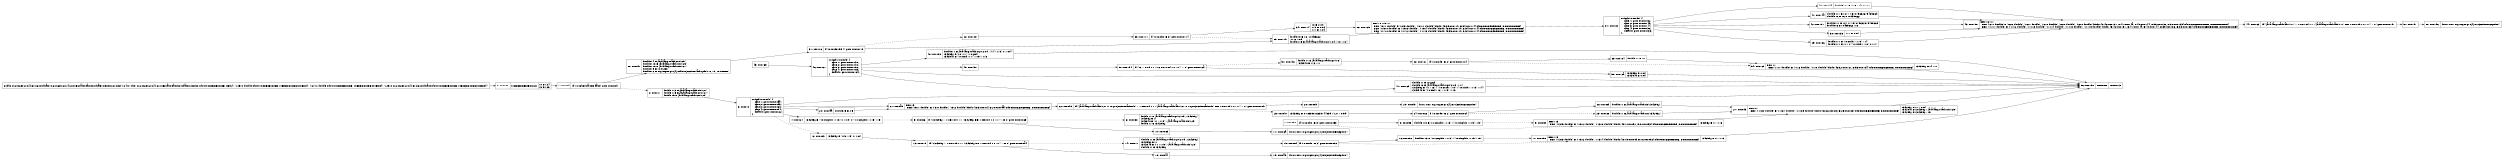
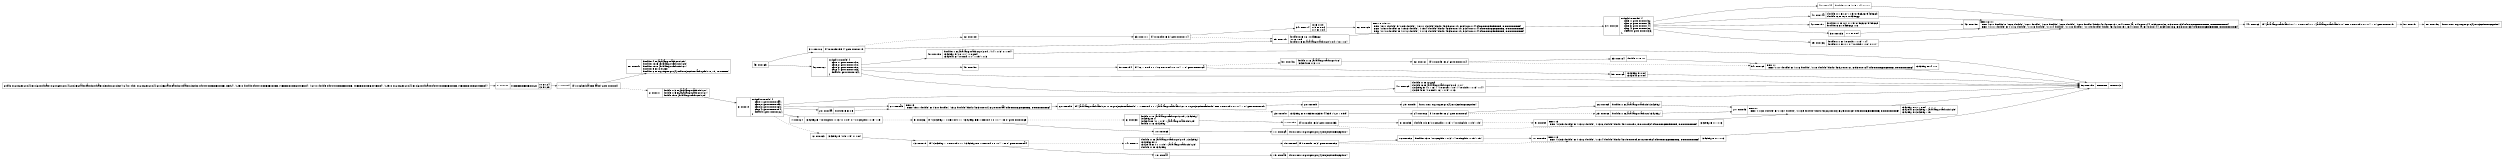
  digraph {
    rankdir=LR
    node [shape=record]
    n1 [label="{0\:\ 0x0000|MTH_ENTER_BLOCK\l|r0 = r24\lr3 = r29\l}"]
    n2 [label="{1\:\ 0x000f|if (r0.spherical == false) goto L_0x00f1\l}"]
    n3 [label="{2\:\ 0x0011|double r13 = java.lang.Math.sin(r27)\ldouble r15 = java.lang.Math.cos(r27)\ldouble r5 = java.lang.Math.cos(r25)\l}"]
    n4 [label="{30\:\ 0x00f1|double r4 = java.lang.Math.cos(r25)\ldouble r13 = java.lang.Math.sin(r25)\ldouble r18 = java.lang.Math.sin(r27)\ldouble r9 = r0.f423e\ldouble r6 = org.osgeo.proj4j.util.ProjectionMath.qsfn(r18, r9, r0.one_es)\l}"]
    n5 [label="{3\:\ 0x001f|switch(r0.mode) \{\l    case 1: goto L_0x00aa;\l    case 2: goto L_0x00ab;\l    case 3: goto L_0x006b;\l    case 4: goto L_0x0094;\l    default: goto L_0x0022;\l\}\l}"]
    n6 [label="{31\:\ 0x010c|if (r0.mode == 4) goto L_0x011b\l}"]
    n7 [label="{4\:\ 0x0024|r3.f295y = ((r0.sinphi0 * r13) + 1.0d) + ((r0.cosphi0 * r15) * r5)\l}"]
    n8 [label="{12\:\ 0x006b|r3.f295y = (r15 * r5) + 1.0d\l}"]
    n9 [label="{20\:\ 0x00aa|double r5 = \-r5\l}"]
    n10 [label="{21\:\ 0x00ab|PHI: r5 \l  PHI: (r5v1 double) = (r5v0 double), (r5v2 double) binds: [B:3:0x001f, B:20:0x00aa] A[DONT_GENERATE, DONT_INLINE]\l}"]
    n11 [label="{56\:\ 0x01d0|RETURN\l|return r3\l}"]
    n12 [label="{5\:\ 0x0036|if ((r3.f295y \> 1.0E\-10d ? 1 : (r3.f295y == 1.0E\-10d ? 0 : \-1)) \<= 0) goto L_0x0065\l}"]
    n13 [label="{13\:\ 0x0075|if ((r3.f295y \> 1.0E\-10d ? 1 : (r3.f295y == 1.0E\-10d ? 0 : \-1)) \<= 0) goto L_0x00a4\l}"]
    n14 [label="{22\:\ 0x00b5|if ((java.lang.Math.abs(r27 + r0.projectionLatitude) \> 1.0E\-10d ? 1 : (java.lang.Math.abs(r27 + r0.projectionLatitude) == 1.0E\-10d ? 0 : \-1)) \< 0) goto L_0x00eb\l}"]
    n15 [label="{6\:\ 0x0038|double r1 = java.lang.Math.sqrt(2.0d \/ r3.f295y)\lr3.f295y = r1\lr3.f294x = (r1 * r15) * java.lang.Math.sin(r25)\ldouble r1 = r3.f295y\l}"]
    n16 [label="{10\:\ 0x0065}"]
    n17 [label="{7\:\ 0x0050|if (r0.mode != 3) goto L_0x0053\l}"]
    n18 [label="{11\:\ 0x006a|throw new org.osgeo.proj4j.ProjectionException()\l}"]
    n19 [label="{8\:\ 0x0053|double r13 = (r0.cosphi0 * r13) \- ((r0.sinphi0 * r15) * r5)\l}"]
    n20 [label="{9\:\ 0x005f|PHI: r13 \l  PHI: (r13v5 double) = (r13v2 double), (r13v6 double) binds: [B:7:0x0050, B:8:0x0053] A[DONT_GENERATE, DONT_INLINE]\l|r3.f295y = r1 * r13\l}"]
    n21 [label="{27\:\ 0x00d5|PHI: r1 \l  PHI: (r1v30 double) = (r1v37 double), (r1v39 double) binds: [B:26:0x00cf, B:25:0x00c8] A[DONT_GENERATE, DONT_INLINE]\l|r3.f295y = r1 * 2.0d\lr3.f294x = r3.f295y * java.lang.Math.sin(r25)\lr3.f295y = r3.f295y * r5\l}"]
    n22 [label="{14\:\ 0x0077|double r1 = java.lang.Math.sqrt(2.0d \/ r3.f295y)\lr3.f295y = r1\lr3.f294x = (r1 * r15) * java.lang.Math.sin(r25)\ldouble r1 = r3.f295y\l}"]
    n23 [label="{18\:\ 0x00a4}"]
    n24 [label="{15\:\ 0x008f|if (r0.mode != 3) goto L_0x0092\l}"]
    n25 [label="{19\:\ 0x00a9|throw new org.osgeo.proj4j.ProjectionException()\l}"]
    n26 [label="{16\:\ 0x0092|double r13 = (r0.cosphi0 * r13) \- ((r0.sinphi0 * r15) * r5)\l}"]
    n27 [label="{17\:\ 0x009e|PHI: r13 \l  PHI: (r13v3 double) = (r13v2 double), (r13v4 double) binds: [B:15:0x008f, B:16:0x0092] A[DONT_GENERATE, DONT_INLINE]\l|r3.f295y = r1 * r13\l}"]
    n28 [label="{23\:\ 0x00b7|r3.f295y = 0.7853981633974483d \- (r27 * 0.5d)\l}"]
    n29 [label="{28\:\ 0x00eb}"]
    n30 [label="{24\:\ 0x00c6|if (r0.mode != 2) goto L_0x00cf\l}"]
    n31 [label="{29\:\ 0x00f0|throw new org.osgeo.proj4j.ProjectionException()\l}"]
    n32 [label="{25\:\ 0x00c8|double r1 = java.lang.Math.cos(r3.f295y)\l}"]
    n33 [label="{26\:\ 0x00cf|double r1 = java.lang.Math.sin(r3.f295y)\l}"]
    n34 [label="{32\:\ 0x010e}"]
    n35 [label="{35\:\ 0x011b|double r8 = r6 \/ r0.f356qp\lr17 = 1.0d\ldouble r15 = java.lang.Math.sqrt(1.0d \- (r8 * r8))\l}"]
    n36 [label="{33\:\ 0x0111|if (r0.mode != 3) goto L_0x0114\l}"]
    n37 [label="{36\:\ 0x0129|PHI: r8 r15 r17 \l  PHI: (r8v1 double) = (r8v9 double), (r8v11 double) binds: [B:35:0x011b, B:34:0x0114] A[DONT_GENERATE, DONT_INLINE]\l  PHI: (r15v0 double) = (r15v3 double), (r15v4 double) binds: [B:35:0x011b, B:34:0x0114] A[DONT_GENERATE, DONT_INLINE]\l  PHI: (r17v0 double) = (r17v2 double), (r17v3 double) binds: [B:35:0x011b, B:34:0x0114] A[DONT_GENERATE, DONT_INLINE]\l}"]
    n38 [label="{34\:\ 0x0114|r8 = 0.0d\lr15 = 0.0d\lr17 = 1.0d\l}"]
    n39 [label="{37\:\ 0x0130|switch(r0.mode) \{\l    case 1: goto L_0x0151;\l    case 2: goto L_0x014a;\l    case 3: goto L_0x0144;\l    case 4: goto L_0x0136;\l    default: goto L_0x0133;\l\}\l}"]
    n40 [label="{38\:\ 0x0133|r11 = 0.0d\l}"]
    n41 [label="{39\:\ 0x0136|double r11 = (r0.cosb1 * r15) * r4\ldouble r11 = r11 + ((r0.sinb1 * r8) + r17)\l}"]
    n42 [label="{40\:\ 0x0144|double r11 = (r15 * r4) + r17\l}"]
    n43 [label="{41\:\ 0x014a|double r11 = r27 \- 1.5707963267948966d\ldouble r6 = r6 + r0.f356qp\l}"]
    n44 [label="{42\:\ 0x0151|double r11 = r27 + 1.5707963267948966d\ldouble r6 = r0.f356qp \- r6\l}"]
    n45 [label="{43\:\ 0x0158|PHI: r6 r11 \l  PHI: (r6v1 double) = (r6v6 double), (r6v7 double), (r6v0 double), (r6v0 double), (r6v0 double) binds: [B:42:0x0151, B:41:0x014a, B:40:0x0144, B:39:0x0136, B:38:0x0133] A[DONT_GENERATE, DONT_INLINE]\l  PHI: (r11v1 double) = (r11v2 double), (r11v3 double), (r11v4 double), (r11v8 double), (r11v9 double) binds: [B:42:0x0151, B:41:0x014a, B:40:0x0144, B:39:0x0136, B:38:0x0133] A[DONT_GENERATE, DONT_INLINE]\l}"]
    n46 [label="{44\:\ 0x0163|if ((java.lang.Math.abs(r11) \> 1.0E\-10d ? 1 : (java.lang.Math.abs(r11) == 1.0E\-10d ? 0 : \-1)) \< 0) goto L_0x01d1\l}"]
    n47 [label="{57\:\ 0x01d1}"]
    n48 [label="{45\:\ 0x0165}"]
    n49 [label="{46\:\ 0x0167|switch(r0.mode) \{\l    case 1: goto L_0x01b0;\l    case 2: goto L_0x01b0;\l    case 3: goto L_0x0190;\l    case 4: goto L_0x016b;\l    default: goto L_0x016a;\l\}\l}"]
    n50 [label="{58\:\ 0x01d6|throw new org.osgeo.proj4j.ProjectionException()\l}"]
    n51 [label="{47\:\ 0x016b|double r1 = r0.ymf\ldouble r6 = java.lang.Math.sqrt(2.0d \/ r11)\lr3.f295y = (r1 * r6) * ((r0.cosb1 * r8) \- ((r0.sinb1 * r15) * r4))\lr3.f294x = ((r0.xmf * r6) * r15) * r13\l}"]
    n52 [label="{48\:\ 0x0190|double r1 = java.lang.Math.sqrt(2.0d \/ ((r4 * r15) + 1.0d))\lr3.f295y = (r8 * r1) * r0.ymf\lr3.f294x = ((r0.xmf * r1) * r15) * r13\l}"]
    n53 [label="{49\:\ 0x01b0}"]
    n54 [label="{50\:\ 0x01b4|if ((r6 \> 0.0d ? 1 : (r6 == 0.0d ? 0 : \-1)) \< 0) goto L_0x01ca\l}"]
    n55 [label="{51\:\ 0x01b6|double r1 = java.lang.Math.sqrt(r6)\lr3.f294x = r13 * r1\l}"]
    n56 [label="{55\:\ 0x01ca|r3.f295y = 0.0d\lr3.f294x = 0.0d\l}"]
    n57 [label="{52\:\ 0x01c1|if (r0.mode != 2) goto L_0x01c4\l}"]
    n58 [label="{53\:\ 0x01c4|double r1 = \-r1\l}"]
    n59 [label="{54\:\ 0x01c5|PHI: r1 \l  PHI: (r1v7 double) = (r1v6 double), (r1v8 double) binds: [B:52:0x01c1, B:53:0x01c4] A[DONT_GENERATE, DONT_INLINE]\l|r3.f295y = r4 * r1\l}"]
    n60 [label="{public org.osgeo.proj4j.ProjCoordinate org.osgeo.proj4j.proj.EqualAreaAzimuthalProjection.project((r24v0 'this' org.osgeo.proj4j.proj.EqualAreaAzimuthalProjection A[IMMUTABLE_TYPE, THIS]), (r25v0 double A[IMMUTABLE_TYPE, METHOD_ARGUMENT]), (r27v0 double A[IMMUTABLE_TYPE, METHOD_ARGUMENT]), (r29v0 org.osgeo.proj4j.ProjCoordinate A[IMMUTABLE_TYPE, METHOD_ARGUMENT])) }"]
    n1 -> n2
    n2 -> n3 [style=dashed]
    n2 -> n4
    n3 -> n5
-   n4 -> n6
+   n48 -> n6
    n5 -> n7
    n5 -> n8 [style=dashed]
    n5 -> n9
    n5 -> n10
    n5 -> n11
    n6 -> n34 [style=dashed]
    n6 -> n35
    n7 -> n12 [style=dashed]
    n8 -> n13
    n9 -> n10
    n10 -> n14
    n12 -> n15 [style=dashed]
    n12 -> n16
    n13 -> n22 [style=dashed]
    n13 -> n23
    n14 -> n28 [style=dashed]
    n14 -> n29
+   n15 -> n17
    n16 -> n18
    n17 -> n19
    n17 -> n20 [style=dashed]
    n19 -> n20 [style=dashed]
    n20 -> n21
    n21 -> n11
    n22 -> n24
    n23 -> n25
    n24 -> n26
    n24 -> n27 [style=dashed]
    n26 -> n27
    n27 -> n11
    n28 -> n30
    n29 -> n31
    n30 -> n32 [style=dashed]
    n30 -> n33
    n32 -> n21
    n33 -> n21
    n34 -> n36
    n35 -> n37
    n36 -> n35 [style=dashed]
    n36 -> n38
    n37 -> n39
    n38 -> n37
    n39 -> n40
    n39 -> n41
    n39 -> n42
    n39 -> n43
    n39 -> n44
    n40 -> n45
    n41 -> n45
    n42 -> n45
    n43 -> n45
    n44 -> n45
    n45 -> n46
    n46 -> n47
    n47 -> n50
    n48 -> n49
    n49 -> n11
    n49 -> n51
    n49 -> n52
    n49 -> n53
    n51 -> n11
    n52 -> n11
    n53 -> n54
    n54 -> n55 [style=dashed]
    n54 -> n56
    n55 -> n57
    n56 -> n11
    n57 -> n58
    n57 -> n59 [style=dashed]
    n58 -> n59
    n59 -> n11
    n60 -> n1
  }
